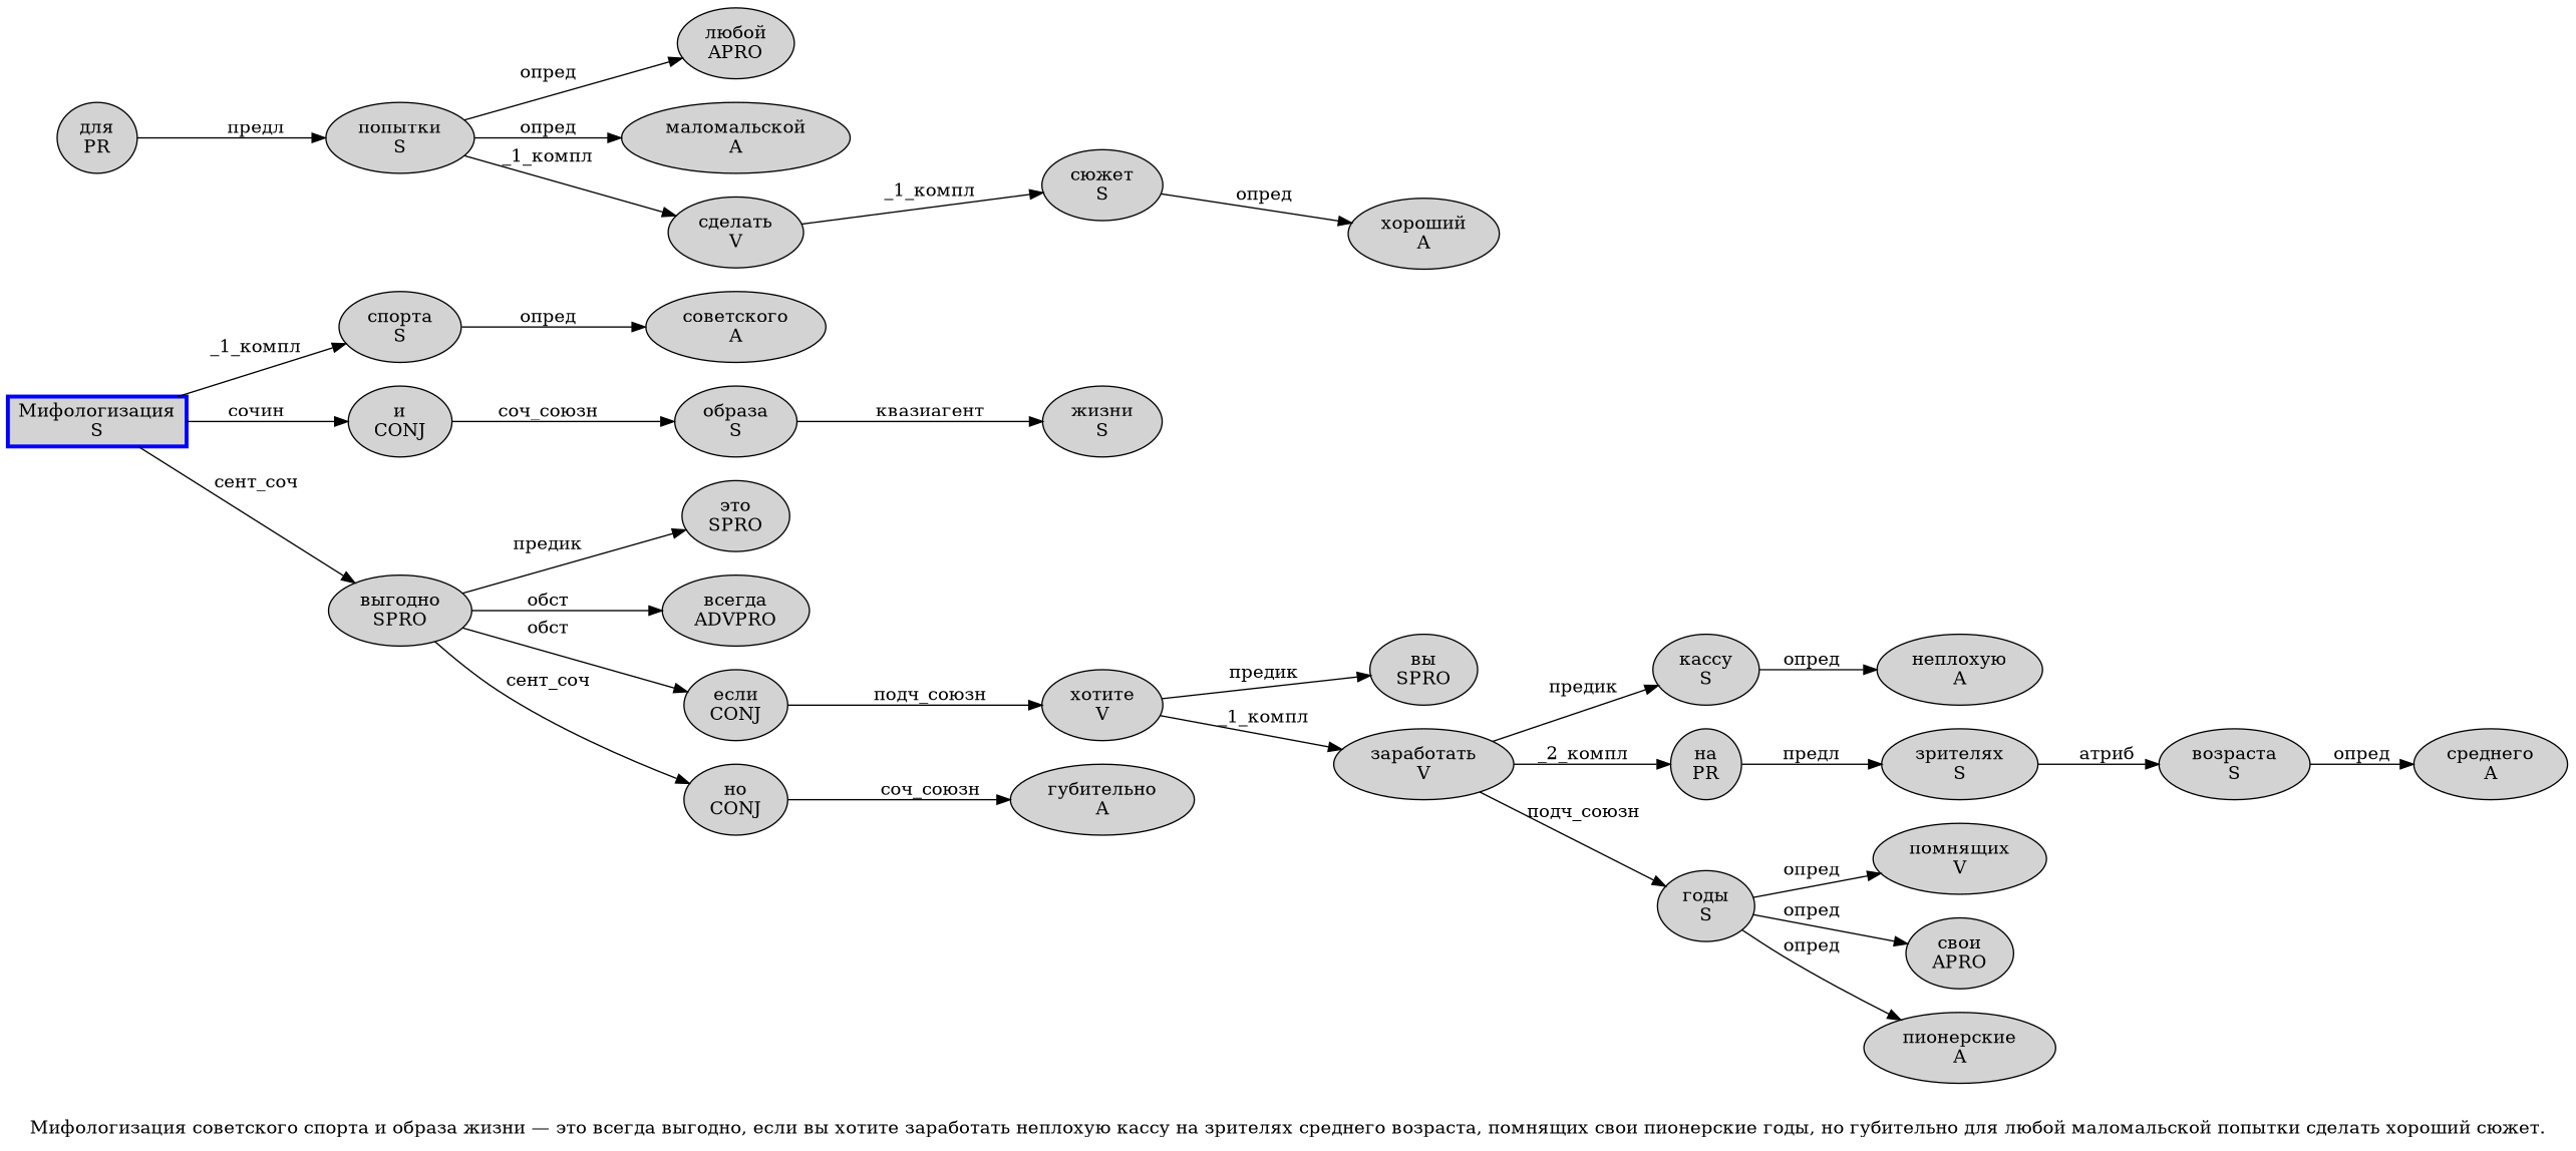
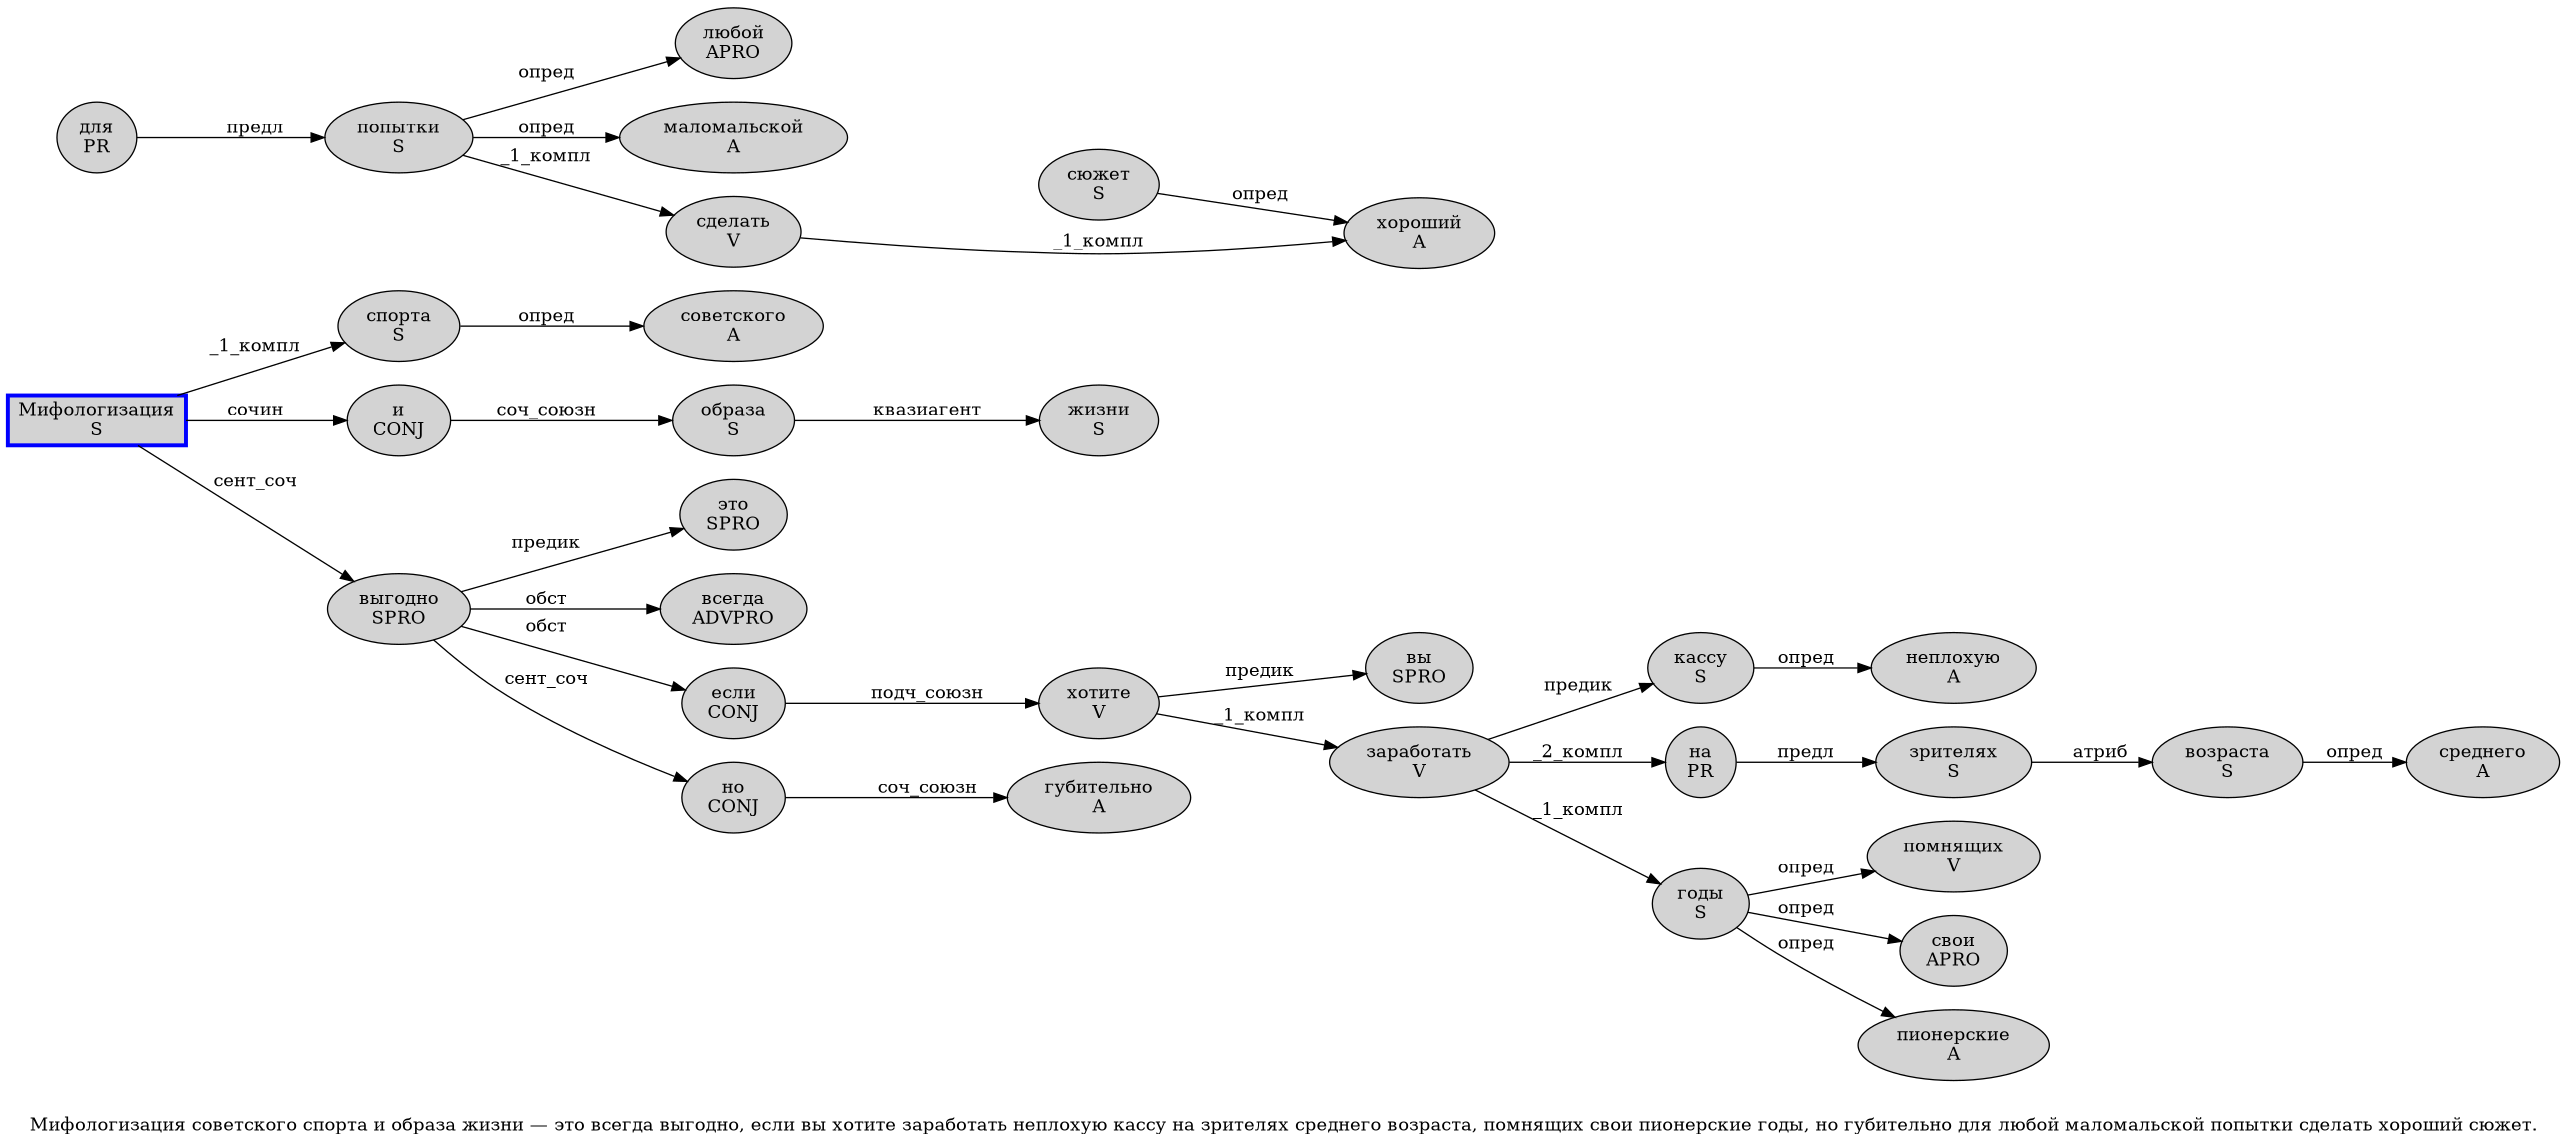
  digraph {
    label="Мифологизация советского спорта и образа жизни — это всегда выгодно, если вы хотите заработать неплохую кассу на зрителях среднего возраста, помнящих свои пионерские годы, но губительно для любой маломальской попытки сделать хороший сюжет."
    rankdir=LR
    node [fillcolor=lightgray penwidth=1 shape=ellipse style=filled]
    n1 [color=blue label="Мифологизация\nS" penwidth=3 shape=box]
    n2 [label="спорта\nS"]
    n3 [label="и\nCONJ"]
    n4 [label="выгодно\nSPRO"]
    n5 [label="советского\nA"]
    n6 [label="образа\nS"]
    n7 [label="это\nSPRO"]
    n8 [label="всегда\nADVPRO"]
    n9 [label="если\nCONJ"]
    n10 [label="но\nCONJ"]
    n11 [label="жизни\nS"]
    n12 [label="хотите\nV"]
    n13 [label="губительно\nA"]
    n14 [label="вы\nSPRO"]
    n15 [label="заработать\nV"]
    n16 [label="кассу\nS"]
    n17 [label="на\nPR"]
    n18 [label="годы\nS"]
    n19 [label="неплохую\nA"]
    n20 [label="зрителях\nS"]
    n21 [label="помнящих\nV"]
    n22 [label="свои\nAPRO"]
    n23 [label="пионерские\nA"]
    n24 [label="возраста\nS"]
    n25 [label="среднего\nA"]
    n26 [label="для\nPR"]
    n27 [label="попытки\nS"]
    n28 [label="любой\nAPRO"]
    n29 [label="маломальской\nA"]
    n30 [label="сделать\nV"]
    n31 [label="сюжет\nS"]
    n32 [label="хороший\nA"]
    n1 -> n2 [label="_1_компл"]
    n1 -> n3 [label="сочин"]
    n1 -> n4 [label="сент_соч"]
    n2 -> n5 [label="опред"]
    n3 -> n6 [label="соч_союзн"]
    n4 -> n7 [label="предик"]
    n4 -> n8 [label="обст"]
    n4 -> n9 [label="обст"]
    n4 -> n10 [label="сент_соч"]
    n6 -> n11 [label="квазиагент"]
    n9 -> n12 [label="подч_союзн"]
    n10 -> n13 [label="соч_союзн"]
    n12 -> n14 [label="предик"]
    n12 -> n15 [label="_1_компл"]
    n15 -> n16 [label="предик"]
    n15 -> n17 [label="_2_компл"]
-   n15 -> n18 [label="подч_союзн"]
+   n15 -> n18 [label="_1_компл"]
    n16 -> n19 [label="опред"]
    n17 -> n20 [label="предл"]
    n18 -> n21 [label="опред"]
    n18 -> n22 [label="опред"]
    n18 -> n23 [label="опред"]
    n20 -> n24 [label="атриб"]
    n24 -> n25 [label="опред"]
    n26 -> n27 [label="предл"]
    n27 -> n28 [label="опред"]
    n27 -> n29 [label="опред"]
    n27 -> n30 [label="_1_компл"]
-   n30 -> n31 [label="_1_компл"]
+   n30 -> n32 [label="_1_компл"]
    n31 -> n32 [label="опред"]
  }
